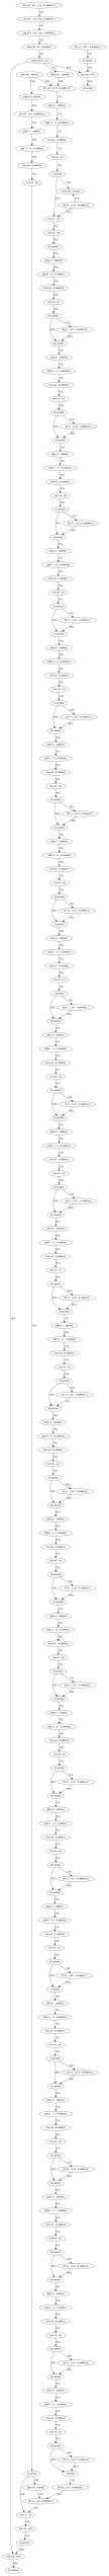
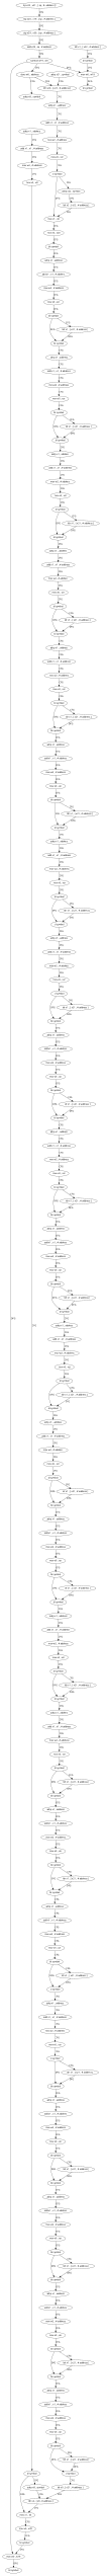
  digraph {
    fontname="Noto Sans"
    node [fontname="Noto Sans"]
    edge [fontname="Noto Sans"]
    n1 [label="stp x22 , x21 , [ sp , #- address ]!"]
    n2 [label="stp x20 , x19 , [ sp , # address ]"]
    n3 [label="stp x29 , x30 , [ sp , # address ]"]
    n4 [label="add x29 , sp , # address"]
    n5 [label="symbol w19 , w0"]
    n6 [label="cbnz w0 , address"]
    n7 [label="mov w0 , w19"]
    n8 [label="mov w0 , w19"]
    n9 [label="adrp x8 , symbol"]
    n10 [label="ldr x20 , [ x21 , # address ]"]
    n11 [label="bl symbol"]
    n12 [label="bl symbol"]
-   n13 [label="ldr x20 , [ x8 , # address ]"]
    n14 [label="adrp x21 , symbol"]
    n15 [label="adrp x1 , address"]
    n16 [label="adrp x1 , address"]
    n17 [label="add x1 , x1 , # address"]
    n18 [label="mov w2 , # address"]
    n19 [label="mov x0 , xzr"]
    n20 [label="bl symbol"]
    n21 [label="adrp x8 , symbol"]
    n22 [label="mov x1 , x0"]
    n23 [label="ldr x2 , [ x8 , # address ]"]
    n24 [label="mov x0 , x20"]
    n25 [label="bl symbol"]
    n26 [label="add x1 , x1 , # address"]
    n27 [label="mov w2 , # address"]
    n28 [label="mov x0 , xzr"]
    n29 [label="bl symbol"]
    n30 [label="adrp x22 , symbol"]
    n31 [label="mov x1 , x0"]
    n32 [label="ldr x2 , [ x22 , # address ]"]
    n33 [label="mov x0 , x20"]
    n34 [label="bl symbol"]
    n35 [label="adrp x1 , address"]
    n36 [label="add x1 , x1 , # address"]
    n37 [label="mov w2 , # address"]
    n38 [label="mov x0 , xzr"]
    n39 [label="bl symbol"]
    n40 [label="ldr x1 , [ x21 , # address ]"]
    n41 [label="bl symbol"]
    n42 [label="adrp x1 , address"]
    n43 [label="add x1 , x1 , # address"]
    n44 [label="mov w2 , # address"]
    n45 [label="mov x0 , xzr"]
    n46 [label="bl symbol"]
    n47 [label="ldr x1 , [ x21 , # address ]"]
    n48 [label="bl symbol"]
    n49 [label="adrp x1 , address"]
    n50 [label="add x1 , x1 , # address"]
    n51 [label="mov w2 , # address"]
    n52 [label="mov x0 , xzr"]
    n53 [label="bl symbol"]
    n54 [label="ldr x1 , [ x21 , # address ]"]
    n55 [label="bl symbol"]
    n56 [label="adrp x1 , address"]
    n57 [label="add x1 , x1 , # address"]
    n58 [label="mov w2 , # address"]
    n59 [label="mov x0 , xzr"]
    n60 [label="bl symbol"]
    n61 [label="ldr x1 , [ x21 , # address ]"]
    n62 [label="bl symbol"]
    n63 [label="adrp x1 , address"]
    n64 [label="add x1 , x1 , # address"]
    n65 [label="mov w2 , # address"]
    n66 [label="mov x0 , xzr"]
    n67 [label="bl symbol"]
    n68 [label="ldr x1 , [ x21 , # address ]"]
    n69 [label="bl symbol"]
    n70 [label="adrp x1 , address"]
    n71 [label="add x1 , x1 , # address"]
    n72 [label="mov w2 , # address"]
    n73 [label="mov x0 , xzr"]
    n74 [label="bl symbol"]
    n75 [label="ldr x1 , [ x21 , # address ]"]
    n76 [label="bl symbol"]
    n77 [label="adrp x1 , address"]
    n78 [label="add x1 , x1 , # address"]
    n79 [label="mov w2 , # address"]
    n80 [label="mov x0 , xzr"]
    n81 [label="bl symbol"]
    n82 [label="ldr x1 , [ x21 , # address ]"]
    n83 [label="bl symbol"]
    n84 [label="adrp x1 , address"]
    n85 [label="add x1 , x1 , # address"]
    n86 [label="mov w2 , # address"]
    n87 [label="mov x0 , xzr"]
    n88 [label="bl symbol"]
    n89 [label="ldr x1 , [ x21 , # address ]"]
    n90 [label="bl symbol"]
    n91 [label="adrp x1 , address"]
    n92 [label="add x1 , x1 , # address"]
    n93 [label="mov w2 , # address"]
    n94 [label="mov x0 , xzr"]
    n95 [label="bl symbol"]
    n96 [label="ldr x1 , [ x21 , # address ]"]
    n97 [label="bl symbol"]
    n98 [label="adrp x1 , address"]
    n99 [label="add x1 , x1 , # address"]
    n100 [label="mov w2 , # address"]
    n101 [label="mov x0 , xzr"]
    n102 [label="bl symbol"]
    n103 [label="ldr x1 , [ x21 , # address ]"]
    n104 [label="bl symbol"]
    n105 [label="adrp x1 , address"]
    n106 [label="add x1 , x1 , # address"]
    n107 [label="mov w2 , # address"]
    n108 [label="mov x0 , xzr"]
    n109 [label="bl symbol"]
    n110 [label="ldr x1 , [ x21 , # address ]"]
    n111 [label="bl symbol"]
    n112 [label="adrp x1 , address"]
    n113 [label="add x1 , x1 , # address"]
    n114 [label="mov w2 , # address"]
    n115 [label="mov x0 , xzr"]
    n116 [label="bl symbol"]
    n117 [label="ldr x1 , [ x21 , # address ]"]
    n118 [label="bl symbol"]
    n119 [label="adrp x1 , address"]
    n120 [label="add x1 , x1 , # address"]
    n121 [label="mov w2 , # address"]
    n122 [label="mov x0 , xzr"]
    n123 [label="bl symbol"]
    n124 [label="ldr x1 , [ x21 , # address ]"]
    n125 [label="bl symbol"]
    n126 [label="adrp x1 , address"]
    n127 [label="add x1 , x1 , # address"]
    n128 [label="mov w2 , # address"]
    n129 [label="mov x0 , xzr"]
    n130 [label="bl symbol"]
    n131 [label="ldr x1 , [ x21 , # address ]"]
    n132 [label="bl symbol"]
    n133 [label="adrp x1 , address"]
    n134 [label="add x1 , x1 , # address"]
    n135 [label="mov w2 , # address"]
    n136 [label="mov x0 , xzr"]
    n137 [label="bl symbol"]
    n138 [label="ldr x1 , [ x21 , # address ]"]
    n139 [label="bl symbol"]
    n140 [label="adrp x1 , address"]
    n141 [label="add x1 , x1 , # address"]
    n142 [label="mov w2 , # address"]
    n143 [label="mov x0 , xzr"]
    n144 [label="bl symbol"]
    n145 [label="ldr x1 , [ x21 , # address ]"]
    n146 [label="bl symbol"]
    n147 [label="adrp x1 , address"]
    n148 [label="add x1 , x1 , # address"]
    n149 [label="mov w2 , # address"]
    n150 [label="mov x0 , xzr"]
    n151 [label="bl symbol"]
    n152 [label="ldr x1 , [ x21 , # address ]"]
    n153 [label="bl symbol"]
    n154 [label="adrp x1 , address"]
    n155 [label="add x1 , x1 , # address"]
    n156 [label="mov w2 , # address"]
    n157 [label="mov x0 , xzr"]
    n158 [label="bl symbol"]
    n159 [label="ldr x1 , [ x21 , # address ]"]
    n160 [label="bl symbol"]
    n161 [label="adrp x1 , address"]
    n162 [label="add x1 , x1 , # address"]
    n163 [label="mov w2 , # address"]
    n164 [label="mov x0 , xzr"]
    n165 [label="bl symbol"]
    n166 [label="ldr x1 , [ x21 , # address ]"]
    n167 [label="bl symbol"]
    n168 [label="adrp x1 , address"]
    n169 [label="add x1 , x1 , # address"]
    n170 [label="mov w2 , # address"]
    n171 [label="mov x0 , xzr"]
    n172 [label="bl symbol"]
    n173 [label="ldr x1 , [ x21 , # address ]"]
    n174 [label="bl symbol"]
    n175 [label="adrp x1 , address"]
    n176 [label="add x1 , x1 , # address"]
    n177 [label="mov w2 , # address"]
    n178 [label="mov x0 , xzr"]
    n179 [label="bl symbol"]
    n180 [label="ldr x1 , [ x21 , # address ]"]
    n181 [label="bl symbol"]
    n182 [label="adrp x1 , address"]
    n183 [label="add x1 , x1 , # address"]
    n184 [label="mov w2 , # address"]
    n185 [label="mov x0 , xzr"]
    n186 [label="bl symbol"]
    n187 [label="ldr x1 , [ x21 , # address ]"]
    n188 [label="bl symbol"]
    n189 [label="adrp x1 , address"]
    n190 [label="add x1 , x1 , # address"]
    n191 [label="mov w2 , # address"]
    n192 [label="mov x0 , xzr"]
    n193 [label="bl symbol"]
    n194 [label="ldr x1 , [ x21 , # address ]"]
    n195 [label="bl symbol"]
    n196 [label="ldr x0 , [ x21 , # address ]"]
    n197 [label="ldr x1 , [ x22 , # address ]"]
    n198 [label="bl symbol"]
    n1 -> n2 [label=CFG]
    n2 -> n3 [label=CFG]
    n3 -> n4 [label=CFG]
    n4 -> n5 [label=CFG]
-   n5 -> n14 [label=CFG]
+   n5 -> n6 [label=CFG]
    n5 -> n7 [label=DFG]
    n5 -> n8 [label=DFG]
    n6 -> n9 [label=CFG]
    n6 -> n10 [label=CFG]
    n7 -> n11 [label=DFG]
    n8 -> n12 [label=DFG]
-   n9 -> n13 [label=CFG]
    n10 -> n16 [label=CFG]
-   n13 -> n15 [label=CFG]
    n14 -> n10 [label=CFG]
    n15 -> n17 [label=CFG]
    n16 -> n26 [label=CFG]
    n17 -> n18 [label=CFG]
    n18 -> n19 [label=CFG]
    n19 -> n20 [label=CFG]
    n20 -> n21 [label=CFG]
    n20 -> n22 [label=DFG]
    n21 -> n23 [label=CFG]
    n22 -> n24 [label=CFG]
    n23 -> n22 [label=CFG]
    n24 -> n25 [label=CFG]
    n25 -> n7 [label=CFG]
    n26 -> n27 [label=CFG]
    n27 -> n28 [label=CFG]
    n28 -> n29 [label=CFG]
    n29 -> n30 [label=CFG]
    n29 -> n31 [label=DFG]
-   n32 -> n30 [label=CFG]
+   n30 -> n32 [label=CFG]
    n31 -> n33 [label=CFG]
    n32 -> n31 [label=CFG]
    n33 -> n34 [label=CFG]
    n34 -> n35 [label=CFG]
    n35 -> n36 [label=CFG]
    n36 -> n37 [label=CFG]
    n37 -> n38 [label=CFG]
    n38 -> n39 [label=CFG]
    n39 -> n40 [label=CFG]
    n39 -> n41 [label=DFG]
    n40 -> n41 [label=DFG]
    n41 -> n42 [label=CFG]
    n42 -> n43 [label=CFG]
    n43 -> n44 [label=CFG]
    n44 -> n45 [label=CFG]
    n45 -> n46 [label=CFG]
    n46 -> n47 [label=CFG]
    n46 -> n48 [label=DFG]
    n47 -> n48 [label=DFG]
    n48 -> n49 [label=CFG]
    n49 -> n50 [label=CFG]
    n50 -> n51 [label=CFG]
    n51 -> n52 [label=CFG]
    n52 -> n53 [label=CFG]
    n53 -> n54 [label=CFG]
    n53 -> n55 [label=DFG]
    n54 -> n55 [label=DFG]
    n55 -> n56 [label=CFG]
    n56 -> n57 [label=CFG]
    n57 -> n58 [label=CFG]
    n58 -> n59 [label=CFG]
    n59 -> n60 [label=CFG]
    n60 -> n61 [label=CFG]
    n60 -> n62 [label=DFG]
    n61 -> n62 [label=DFG]
    n62 -> n63 [label=CFG]
    n63 -> n64 [label=CFG]
    n64 -> n65 [label=CFG]
    n65 -> n66 [label=CFG]
    n66 -> n67 [label=CFG]
    n67 -> n68 [label=CFG]
    n67 -> n69 [label=DFG]
    n68 -> n69 [label=DFG]
    n69 -> n70 [label=CFG]
    n70 -> n71 [label=CFG]
    n71 -> n72 [label=CFG]
    n72 -> n73 [label=CFG]
    n73 -> n74 [label=CFG]
    n74 -> n75 [label=CFG]
    n74 -> n76 [label=DFG]
    n75 -> n76 [label=DFG]
    n76 -> n77 [label=CFG]
    n77 -> n78 [label=CFG]
    n78 -> n79 [label=CFG]
    n79 -> n80 [label=CFG]
    n80 -> n81 [label=CFG]
    n81 -> n82 [label=CFG]
    n81 -> n83 [label=DFG]
    n82 -> n83 [label=DFG]
    n83 -> n84 [label=CFG]
    n84 -> n85 [label=CFG]
    n85 -> n86 [label=CFG]
    n86 -> n87 [label=CFG]
    n87 -> n88 [label=CFG]
    n88 -> n89 [label=CFG]
    n88 -> n90 [label=DFG]
    n89 -> n90 [label=DFG]
    n90 -> n91 [label=CFG]
    n91 -> n92 [label=CFG]
    n92 -> n93 [label=CFG]
    n93 -> n94 [label=CFG]
    n94 -> n95 [label=CFG]
    n95 -> n96 [label=CFG]
    n95 -> n97 [label=DFG]
    n96 -> n97 [label=DFG]
    n97 -> n98 [label=CFG]
    n98 -> n99 [label=CFG]
    n99 -> n100 [label=CFG]
    n100 -> n101 [label=CFG]
    n101 -> n102 [label=CFG]
    n102 -> n103 [label=CFG]
    n102 -> n104 [label=DFG]
    n103 -> n104 [label=DFG]
    n104 -> n105 [label=CFG]
    n105 -> n106 [label=CFG]
    n106 -> n107 [label=CFG]
    n107 -> n108 [label=CFG]
    n108 -> n109 [label=CFG]
    n109 -> n110 [label=CFG]
    n109 -> n111 [label=DFG]
    n110 -> n111 [label=DFG]
    n111 -> n112 [label=CFG]
    n112 -> n113 [label=CFG]
    n113 -> n114 [label=CFG]
    n114 -> n115 [label=CFG]
    n115 -> n116 [label=CFG]
    n116 -> n117 [label=CFG]
    n116 -> n118 [label=DFG]
    n117 -> n118 [label=DFG]
    n118 -> n119 [label=CFG]
    n119 -> n120 [label=CFG]
    n120 -> n121 [label=CFG]
    n121 -> n122 [label=CFG]
    n122 -> n123 [label=CFG]
    n123 -> n124 [label=CFG]
    n123 -> n125 [label=DFG]
    n124 -> n125 [label=DFG]
    n125 -> n126 [label=CFG]
    n126 -> n127 [label=CFG]
    n127 -> n128 [label=CFG]
    n128 -> n129 [label=CFG]
    n129 -> n130 [label=CFG]
    n130 -> n131 [label=CFG]
    n130 -> n132 [label=DFG]
    n131 -> n132 [label=DFG]
    n132 -> n133 [label=CFG]
    n133 -> n134 [label=CFG]
    n134 -> n135 [label=CFG]
    n135 -> n136 [label=CFG]
    n136 -> n137 [label=CFG]
    n137 -> n138 [label=CFG]
    n137 -> n139 [label=DFG]
    n138 -> n139 [label=DFG]
    n139 -> n140 [label=CFG]
    n140 -> n141 [label=CFG]
    n141 -> n142 [label=CFG]
    n142 -> n143 [label=CFG]
    n143 -> n144 [label=CFG]
    n144 -> n145 [label=CFG]
    n144 -> n146 [label=DFG]
    n145 -> n146 [label=DFG]
    n146 -> n147 [label=CFG]
    n147 -> n148 [label=CFG]
    n148 -> n149 [label=CFG]
    n149 -> n150 [label=CFG]
    n150 -> n151 [label=CFG]
    n151 -> n152 [label=CFG]
    n151 -> n153 [label=DFG]
    n152 -> n153 [label=DFG]
    n153 -> n154 [label=CFG]
    n154 -> n155 [label=CFG]
    n155 -> n156 [label=CFG]
    n156 -> n157 [label=CFG]
    n157 -> n158 [label=CFG]
    n158 -> n159 [label=CFG]
    n158 -> n160 [label=DFG]
    n159 -> n160 [label=DFG]
    n160 -> n161 [label=CFG]
    n161 -> n162 [label=CFG]
    n162 -> n163 [label=CFG]
    n163 -> n164 [label=CFG]
    n164 -> n165 [label=CFG]
    n165 -> n166 [label=CFG]
    n165 -> n167 [label=DFG]
    n166 -> n167 [label=DFG]
    n167 -> n168 [label=CFG]
    n168 -> n169 [label=CFG]
    n169 -> n170 [label=CFG]
    n170 -> n171 [label=CFG]
    n171 -> n172 [label=CFG]
    n172 -> n173 [label=CFG]
    n172 -> n174 [label=DFG]
    n173 -> n174 [label=DFG]
    n174 -> n175 [label=CFG]
    n175 -> n176 [label=CFG]
    n176 -> n177 [label=CFG]
    n177 -> n178 [label=CFG]
    n178 -> n179 [label=CFG]
    n179 -> n180 [label=CFG]
    n179 -> n181 [label=DFG]
    n180 -> n181 [label=DFG]
    n181 -> n182 [label=CFG]
    n182 -> n183 [label=CFG]
    n183 -> n184 [label=CFG]
    n184 -> n185 [label=CFG]
    n185 -> n186 [label=CFG]
    n186 -> n187 [label=CFG]
    n186 -> n188 [label=DFG]
    n187 -> n188 [label=DFG]
    n188 -> n189 [label=CFG]
    n189 -> n190 [label=CFG]
    n190 -> n191 [label=CFG]
    n191 -> n192 [label=CFG]
    n192 -> n193 [label=CFG]
    n193 -> n194 [label=CFG]
    n193 -> n195 [label=DFG]
    n194 -> n195 [label=DFG]
    n195 -> n196 [label=CFG]
    n196 -> n23 [label=CFG]
    n197 -> n198 [label=CFG]
    n198 -> n8 [label=CFG]
  }
